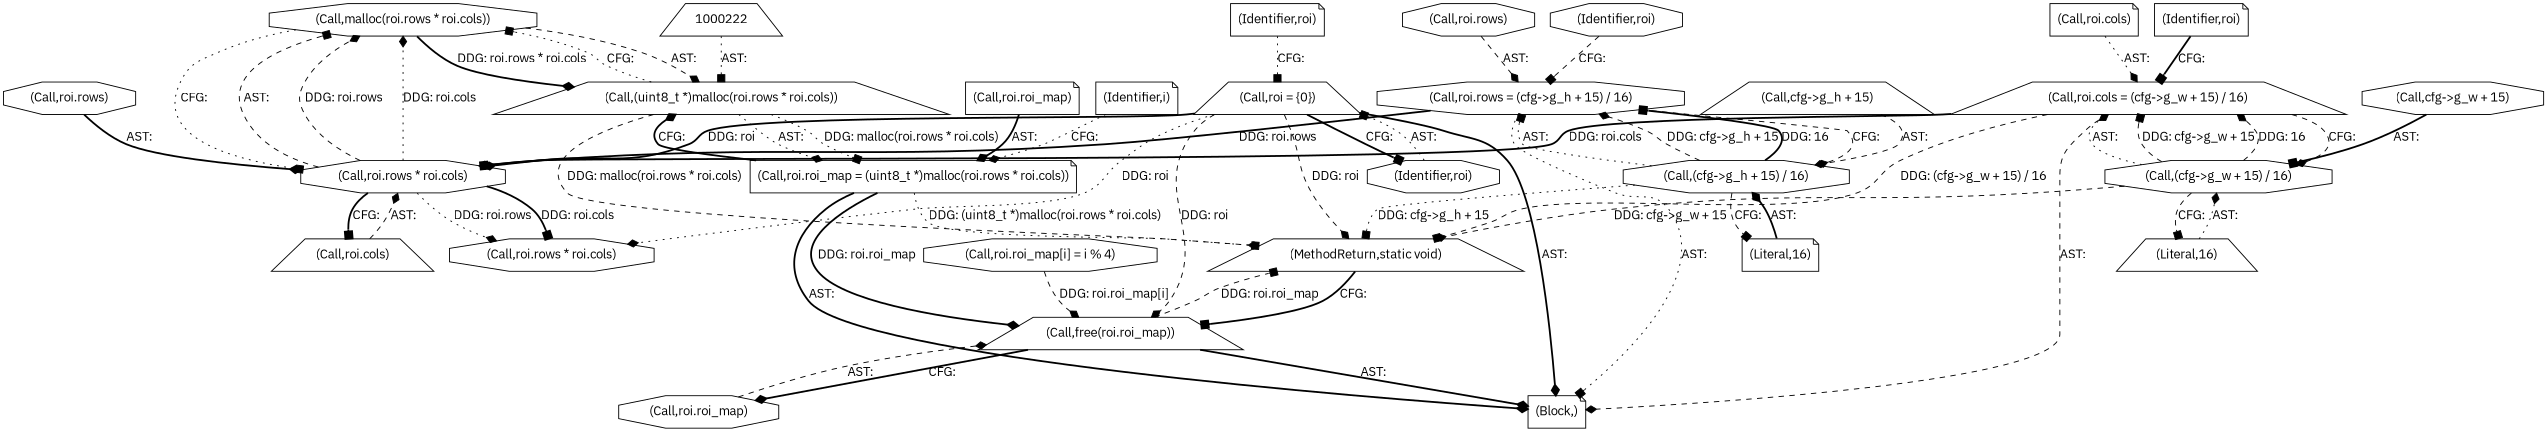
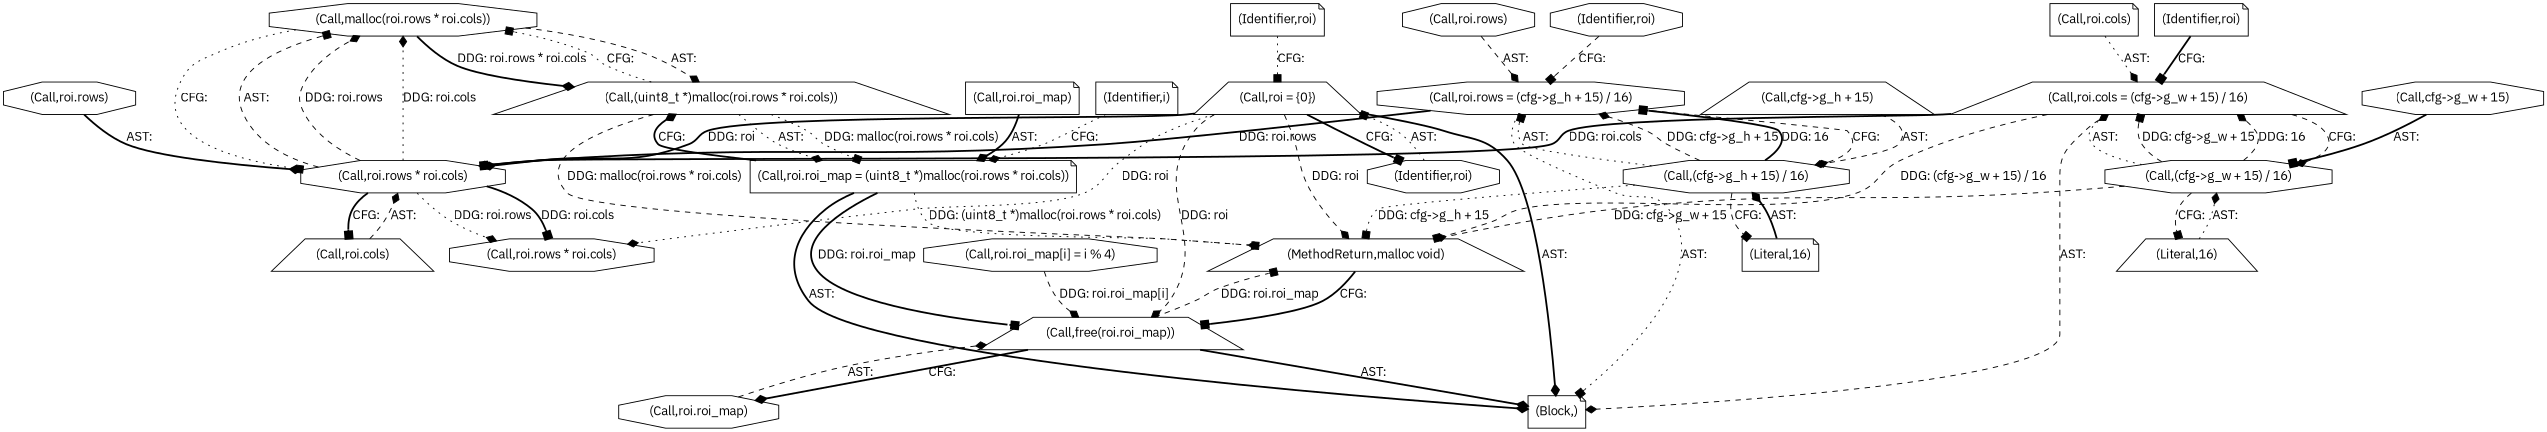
  digraph {
    fontname="IBM Plex Sans"
    node [fontname="IBM Plex Sans" shape=octagon]
    edge [arrowhead=diamond fontname="IBM Plex Sans" style=dashed]
    n1 [label="(Call,malloc(roi.rows * roi.cols))"]
    n2 [label="(Call,roi.rows * roi.cols)"]
    n3 [label="(Call,(uint8_t *)malloc(roi.rows * roi.cols))" shape=trapezium]
    n4 [label="(Call,roi.rows * roi.cols)"]
    n5 [label="(Call,roi.cols)" shape=trapezium]
-   n6 [label="(MethodReturn,static void)" shape=trapezium]
+   n6 [label="(MethodReturn,malloc void)" shape=trapezium]
    n7 [label="(Call,roi.roi_map = (uint8_t *)malloc(roi.rows * roi.cols))" shape=note]
    n8 [label="(Call,roi = {0})" shape=trapezium]
    n9 [label="(Call,free(roi.roi_map))" shape=trapezium]
    n10 [label="(Block,)" shape=note]
    n11 [label="(Identifier,roi)"]
    n12 [label="(Call,roi.roi_map)"]
    n13 [label="(Call,roi.rows = (cfg->g_h + 15) / 16)"]
    n14 [label="(Call,(cfg->g_h + 15) / 16)"]
    n15 [label="(Literal,16)" shape=note]
    n16 [label="(Call,roi.cols = (cfg->g_w + 15) / 16)" shape=trapezium]
    n17 [label="(Call,(cfg->g_w + 15) / 16)"]
    n18 [label="(Literal,16)" shape=trapezium]
    n19 [label="(Call,roi.roi_map)" shape=note]
    n20 [label="(Call,roi.rows)"]
    n21 [label="(Identifier,roi)" shape=note]
    n22 [label="(Call,cfg->g_h + 15)" shape=trapezium]
    n23 [label="(Identifier,i)" shape=note]
    n24 [label="(Identifier,roi)"]
    n25 [label="(Call,roi.roi_map[i] = i % 4)"]
    n26 [label="(Call,roi.cols)" shape=note]
    n27 [label="(Call,roi.rows)"]
    n28 [label="(Call,cfg->g_w + 15)"]
    n29 [label="(Identifier,roi)" shape=note]
-   1000222 [shape=trapezium]
    n1 -> n2 [arrowhead=box label="CFG: " style=dotted]
    n1 -> n3 [label="AST: "]
    n1 -> n3 [label="DDG: roi.rows * roi.cols" style=bold]
    n2 -> n1 [arrowhead=box label="AST: "]
    n2 -> n1 [label="DDG: roi.rows"]
    n2 -> n1 [label="DDG: roi.cols" style=dotted]
    n2 -> n4 [label="DDG: roi.rows" style=dotted]
    n2 -> n4 [arrowhead=box label="DDG: roi.cols" style=bold]
    n2 -> n5 [arrowhead=box label="CFG: " style=bold]
    n3 -> n1 [arrowhead=box label="CFG: " style=dotted]
    n3 -> n6 [label="DDG: malloc(roi.rows * roi.cols)"]
    n3 -> n7 [label="AST: " style=dotted]
    n3 -> n7 [arrowhead=box label="DDG: malloc(roi.rows * roi.cols)" style=dotted]
    n5 -> n2 [label="AST: "]
    n6 -> n9 [arrowhead=box label="CFG: " style=bold]
    n7 -> n3 [label="CFG: " style=bold]
    n7 -> n6 [arrowhead=box label="DDG: (uint8_t *)malloc(roi.rows * roi.cols)" style=dotted]
-   n7 -> n9 [label="DDG: roi.roi_map" style=bold]
+   n7 -> n9 [arrowhead=box label="DDG: roi.roi_map" style=bold]
    n7 -> n10 [label="AST: " style=bold]
    n8 -> n2 [label="DDG: roi" style=bold]
    n8 -> n4 [label="DDG: roi" style=dotted]
    n8 -> n6 [label="DDG: roi"]
    n8 -> n9 [label="DDG: roi"]
    n8 -> n10 [label="AST: " style=bold]
    n8 -> n11 [arrowhead=box label="CFG: " style=bold]
    n9 -> n6 [arrowhead=box label="DDG: roi.roi_map"]
    n9 -> n10 [label="AST: " style=bold]
    n9 -> n12 [label="CFG: " style=bold]
    n11 -> n8 [arrowhead=box label="AST: " style=dotted]
    n12 -> n9 [label="AST: "]
    n13 -> n2 [arrowhead=box label="DDG: roi.rows" style=bold]
    n13 -> n10 [arrowhead=box label="AST: " style=dotted]
    n13 -> n14 [label="CFG: "]
    n14 -> n6 [arrowhead=box label="DDG: cfg->g_h + 15" style=dotted]
    n14 -> n13 [arrowhead=box label="AST: " style=dotted]
    n14 -> n13 [label="DDG: cfg->g_h + 15"]
    n14 -> n13 [arrowhead=box label="DDG: 16" style=bold]
    n14 -> n15 [arrowhead=box label="CFG: "]
    n15 -> n14 [label="AST: " style=bold]
    n16 -> n2 [label="DDG: roi.cols" style=bold]
    n16 -> n6 [arrowhead=box label="DDG: (cfg->g_w + 15) / 16"]
    n16 -> n10 [label="AST: "]
    n16 -> n17 [label="CFG: "]
    n17 -> n6 [label="DDG: cfg->g_w + 15"]
    n17 -> n16 [label="AST: " style=dotted]
    n17 -> n16 [arrowhead=box label="DDG: cfg->g_w + 15"]
    n17 -> n16 [label="DDG: 16"]
    n17 -> n18 [arrowhead=box label="CFG: "]
    n18 -> n17 [label="AST: " style=dotted]
    n19 -> n7 [label="AST: " style=bold]
    n20 -> n13 [label="AST: "]
    n21 -> n8 [arrowhead=box label="CFG: " style=dotted]
    n22 -> n14 [label="AST: "]
    n23 -> n7 [label="CFG: " style=dotted]
    n24 -> n13 [arrowhead=box label="CFG: "]
    n25 -> n9 [label="DDG: roi.roi_map[i]"]
    n26 -> n16 [label="AST: " style=dotted]
    n27 -> n2 [label="AST: " style=bold]
    n28 -> n17 [arrowhead=box label="AST: " style=bold]
    n29 -> n16 [arrowhead=box label="CFG: " style=bold]
-   1000222 -> n3 [arrowhead=box label="AST: " style=dotted]
  }
